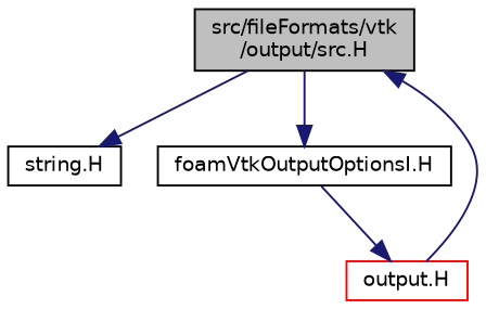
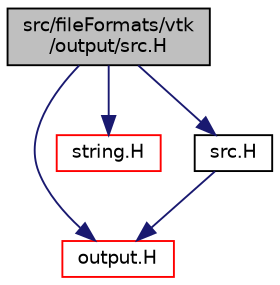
  digraph {
    node [color=black fontname=Helvetica fontsize=10 shape=record]
    edge [color=midnightblue fontname=Helvetica fontsize=10 labelfontname=Helvetica labelfontsize=10 style=solid]
    n1 [fillcolor=grey75 fontcolor=black height=0.2 label="src/fileFormats/vtk\l/output/src.H" style=filled width=0.4]
    n2 [color=red height=0.2 label="output.H" width=0.4]
-   n3 [height=0.2 label="string.H" width=0.4]
-   n4 [height=0.2 label="foamVtkOutputOptionsI.H" width=0.4]
-   n2 -> n1
+   n3 [color=red height=0.2 label="string.H" width=0.4]
+   n4 [height=0.2 label="src.H" width=0.4]
+   n1 -> n2
    n1 -> n3
    n1 -> n4
    n4 -> n2
  }
